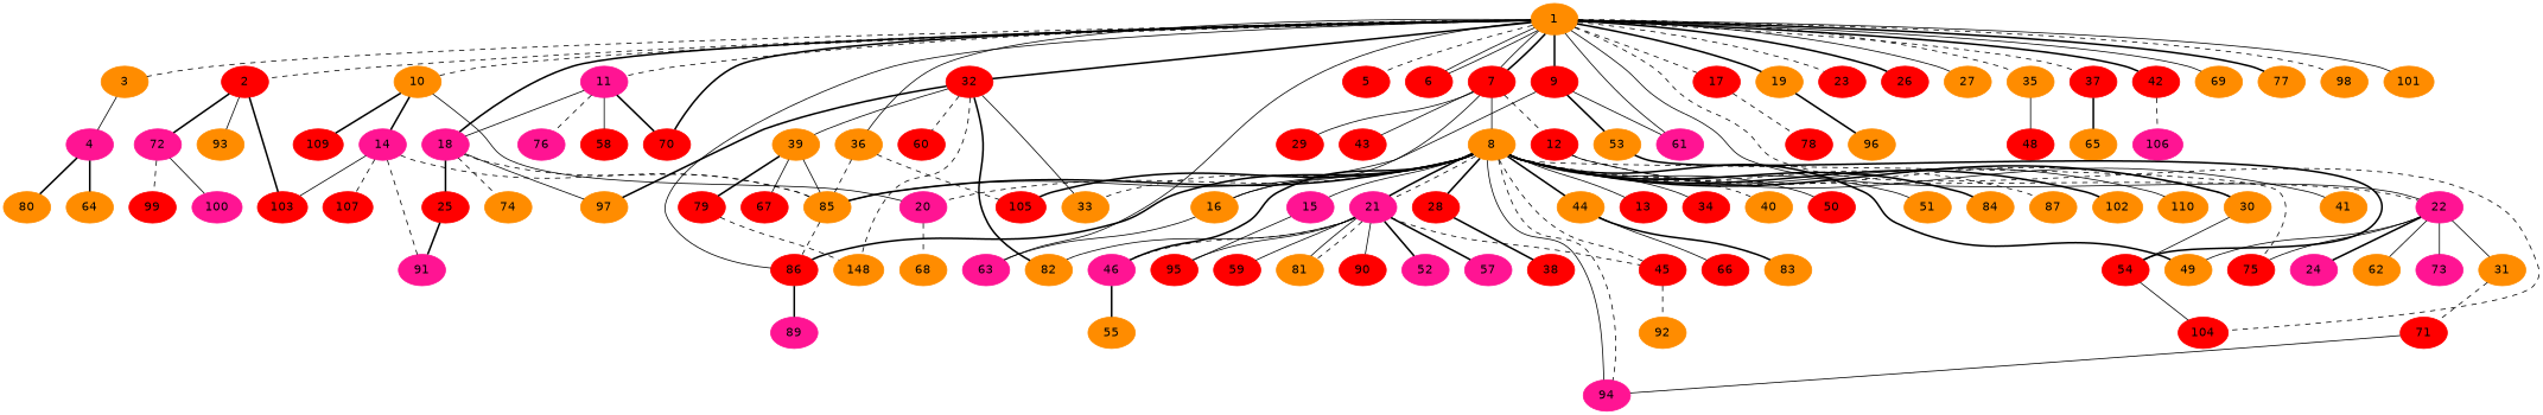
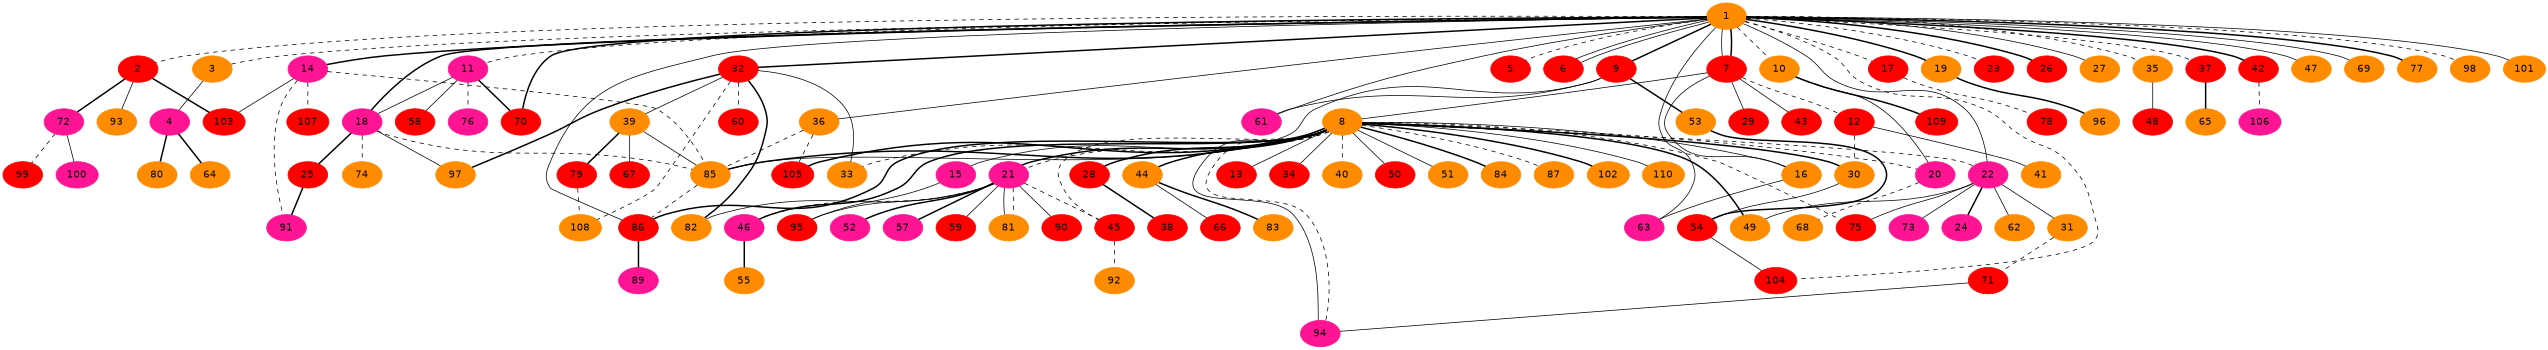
  graph {
    fontname="DejaVu Sans"
    node [color=darkorange fontname="DejaVu Sans" style=filled]
    edge [fontname="DejaVu Sans" style=solid]
    2 [color=red]
    1
    3
    5 [color=red]
    6 [color=red]
    7 [color=red]
    9 [color=red]
    10
    11 [color=deeppink]
    14 [color=deeppink]
    17 [color=red]
    18 [color=deeppink]
    19
    22 [color=deeppink]
    23 [color=red]
    26 [color=red]
    27
    32 [color=red]
    35
    36
    37 [color=red]
    42 [color=red]
+   47
    61 [color=deeppink]
    63 [color=deeppink]
    69
    70 [color=red]
    77
    86 [color=red]
    98
    101
    104 [color=red]
    72 [color=deeppink]
    93
    103 [color=red]
    4 [color=deeppink]
    8
    12 [color=red]
    16
    29 [color=red]
    43 [color=red]
    85
    53
    20 [color=deeppink]
    109 [color=red]
    58 [color=red]
    76 [color=deeppink]
    91 [color=deeppink]
    107 [color=red]
    78 [color=red]
    25 [color=red]
    74
    97
    96
    49
    75 [color=red]
    24 [color=deeppink]
    31
    62
    73 [color=deeppink]
    33
    82
    39
    60 [color=red]
-   108 [label=148]
+   108
    48 [color=red]
    105 [color=red]
    65
    106 [color=deeppink]
    89 [color=deeppink]
    99 [color=red]
    100 [color=deeppink]
    64
    80
    13 [color=red]
    15 [color=deeppink]
    21 [color=deeppink]
    28 [color=red]
    30
    34 [color=red]
    40
    44
    45 [color=red]
    46 [color=deeppink]
    50 [color=red]
    51
    84
    87
    94 [color=deeppink]
    102
    110
    41
    95 [color=red]
    68
    52 [color=deeppink]
    57 [color=deeppink]
    59 [color=red]
    81
    90 [color=red]
    38 [color=red]
    54 [color=red]
    66 [color=red]
    83
    92
    55
    71 [color=red]
    67 [color=red]
    79 [color=red]
    2 -- 72 [style=bold]
    2 -- 93
    2 -- 103 [style=bold]
    1 -- 2 [style=dashed]
    1 -- 3 [style=dashed]
    1 -- 5 [style=dashed]
    1 -- 6
    1 -- 6
    1 -- 7
    1 -- 7 [style=bold]
    1 -- 9 [style=bold]
    1 -- 10 [style=dashed]
    1 -- 11 [style=dashed]
-   10 -- 14 [style=bold]
+   1 -- 14 [style=bold]
    1 -- 17 [style=dashed]
    1 -- 18 [style=bold]
    1 -- 19 [style=bold]
    1 -- 22
    1 -- 23 [style=dashed]
    1 -- 26 [style=bold]
    1 -- 27
    1 -- 32 [style=bold]
    1 -- 35 [style=dashed]
    1 -- 36
    1 -- 37 [style=dashed]
    1 -- 42 [style=bold]
+   1 -- 47
    1 -- 61
    1 -- 63
    1 -- 69
    1 -- 70 [style=bold]
    1 -- 77 [style=bold]
    1 -- 86
    1 -- 98 [style=dashed]
    1 -- 101
    1 -- 104 [style=dashed]
    3 -- 4
    7 -- 8
    7 -- 12 [style=dashed]
    7 -- 16
    7 -- 29
    7 -- 43
    9 -- 61
    9 -- 85
    9 -- 53 [style=bold]
    10 -- 20
    10 -- 109 [style=bold]
    11 -- 18
    11 -- 70 [style=bold]
    11 -- 58
    11 -- 76 [style=dashed]
    14 -- 103
    14 -- 85 [style=dashed]
    14 -- 91 [style=dashed]
    14 -- 107 [style=dashed]
    17 -- 78 [style=dashed]
    18 -- 85 [style=dashed]
    18 -- 25 [style=bold]
    18 -- 74 [style=dashed]
    18 -- 97
    19 -- 96 [style=bold]
    22 -- 49
    22 -- 75
    22 -- 24 [style=bold]
    22 -- 31
    22 -- 62
    22 -- 73
    32 -- 97 [style=bold]
    32 -- 33
    32 -- 82 [style=bold]
    32 -- 39
    32 -- 60 [style=dashed]
    32 -- 108 [style=dashed]
    35 -- 48
    36 -- 85 [style=dashed]
    36 -- 105 [style=dashed]
    37 -- 65 [style=bold]
    42 -- 106 [style=dashed]
    86 -- 89 [style=bold]
    72 -- 99 [style=dashed]
    72 -- 100
    4 -- 64 [style=bold]
    4 -- 80 [style=bold]
    8 -- 22 [style=dashed]
    8 -- 86 [style=bold]
    8 -- 16
    8 -- 85 [style=bold]
    8 -- 20 [style=dashed]
    8 -- 49 [style=bold]
    8 -- 75 [style=dashed]
    8 -- 33 [style=dashed]
    8 -- 105 [style=bold]
    8 -- 13
    8 -- 15
    8 -- 21 [style=bold]
    8 -- 21 [style=dashed]
    8 -- 28 [style=bold]
    8 -- 30 [style=bold]
    8 -- 34
    8 -- 40 [style=dashed]
    8 -- 44 [style=bold]
    8 -- 45 [style=dashed]
    8 -- 46 [style=bold]
    8 -- 50
    8 -- 51
    8 -- 84 [style=bold]
    8 -- 87 [style=dashed]
    8 -- 94
    8 -- 94 [style=dashed]
    8 -- 102 [style=bold]
    8 -- 110
    12 -- 30 [style=dashed]
    12 -- 41
    16 -- 63
    85 -- 86 [style=dashed]
    53 -- 54 [style=bold]
    20 -- 68 [style=dashed]
    25 -- 91 [style=bold]
    31 -- 71 [style=dashed]
    39 -- 85
    39 -- 67
    39 -- 79 [style=bold]
    15 -- 95
    21 -- 82
    21 -- 45 [style=dashed]
    21 -- 46 [style=dashed]
    21 -- 95
    21 -- 52 [style=bold]
    21 -- 57 [style=bold]
    21 -- 59
    21 -- 81
    21 -- 81 [style=dashed]
    21 -- 90
    28 -- 38 [style=bold]
    30 -- 54
    44 -- 66
    44 -- 83 [style=bold]
    45 -- 92 [style=dashed]
    46 -- 55 [style=bold]
    54 -- 104
    71 -- 94
    79 -- 108 [style=dashed]
  }
